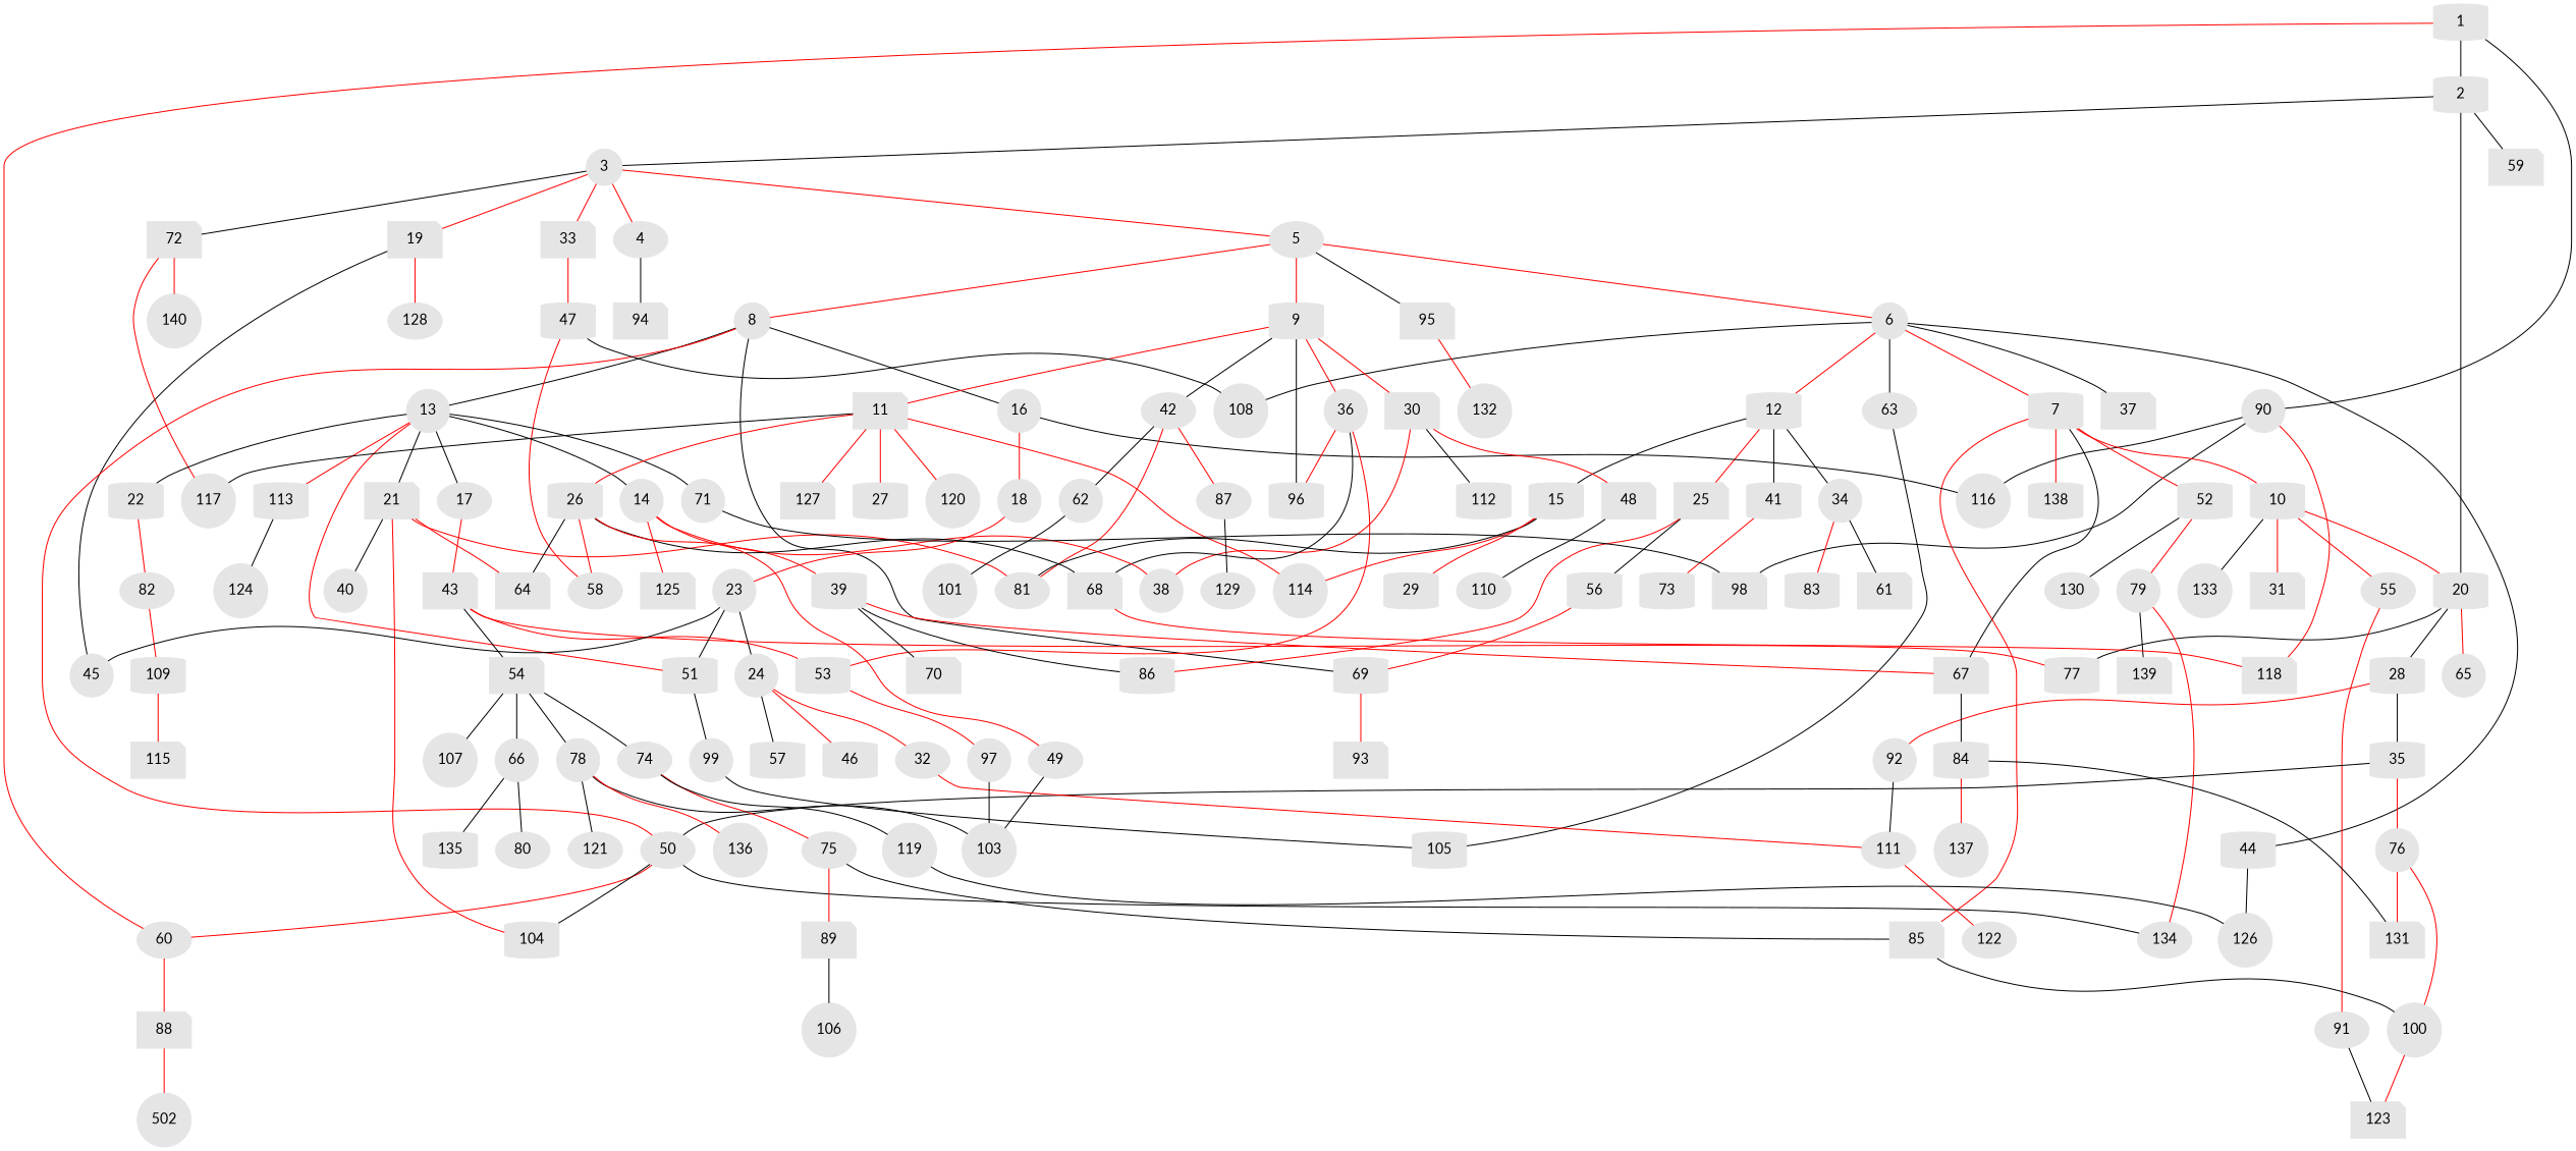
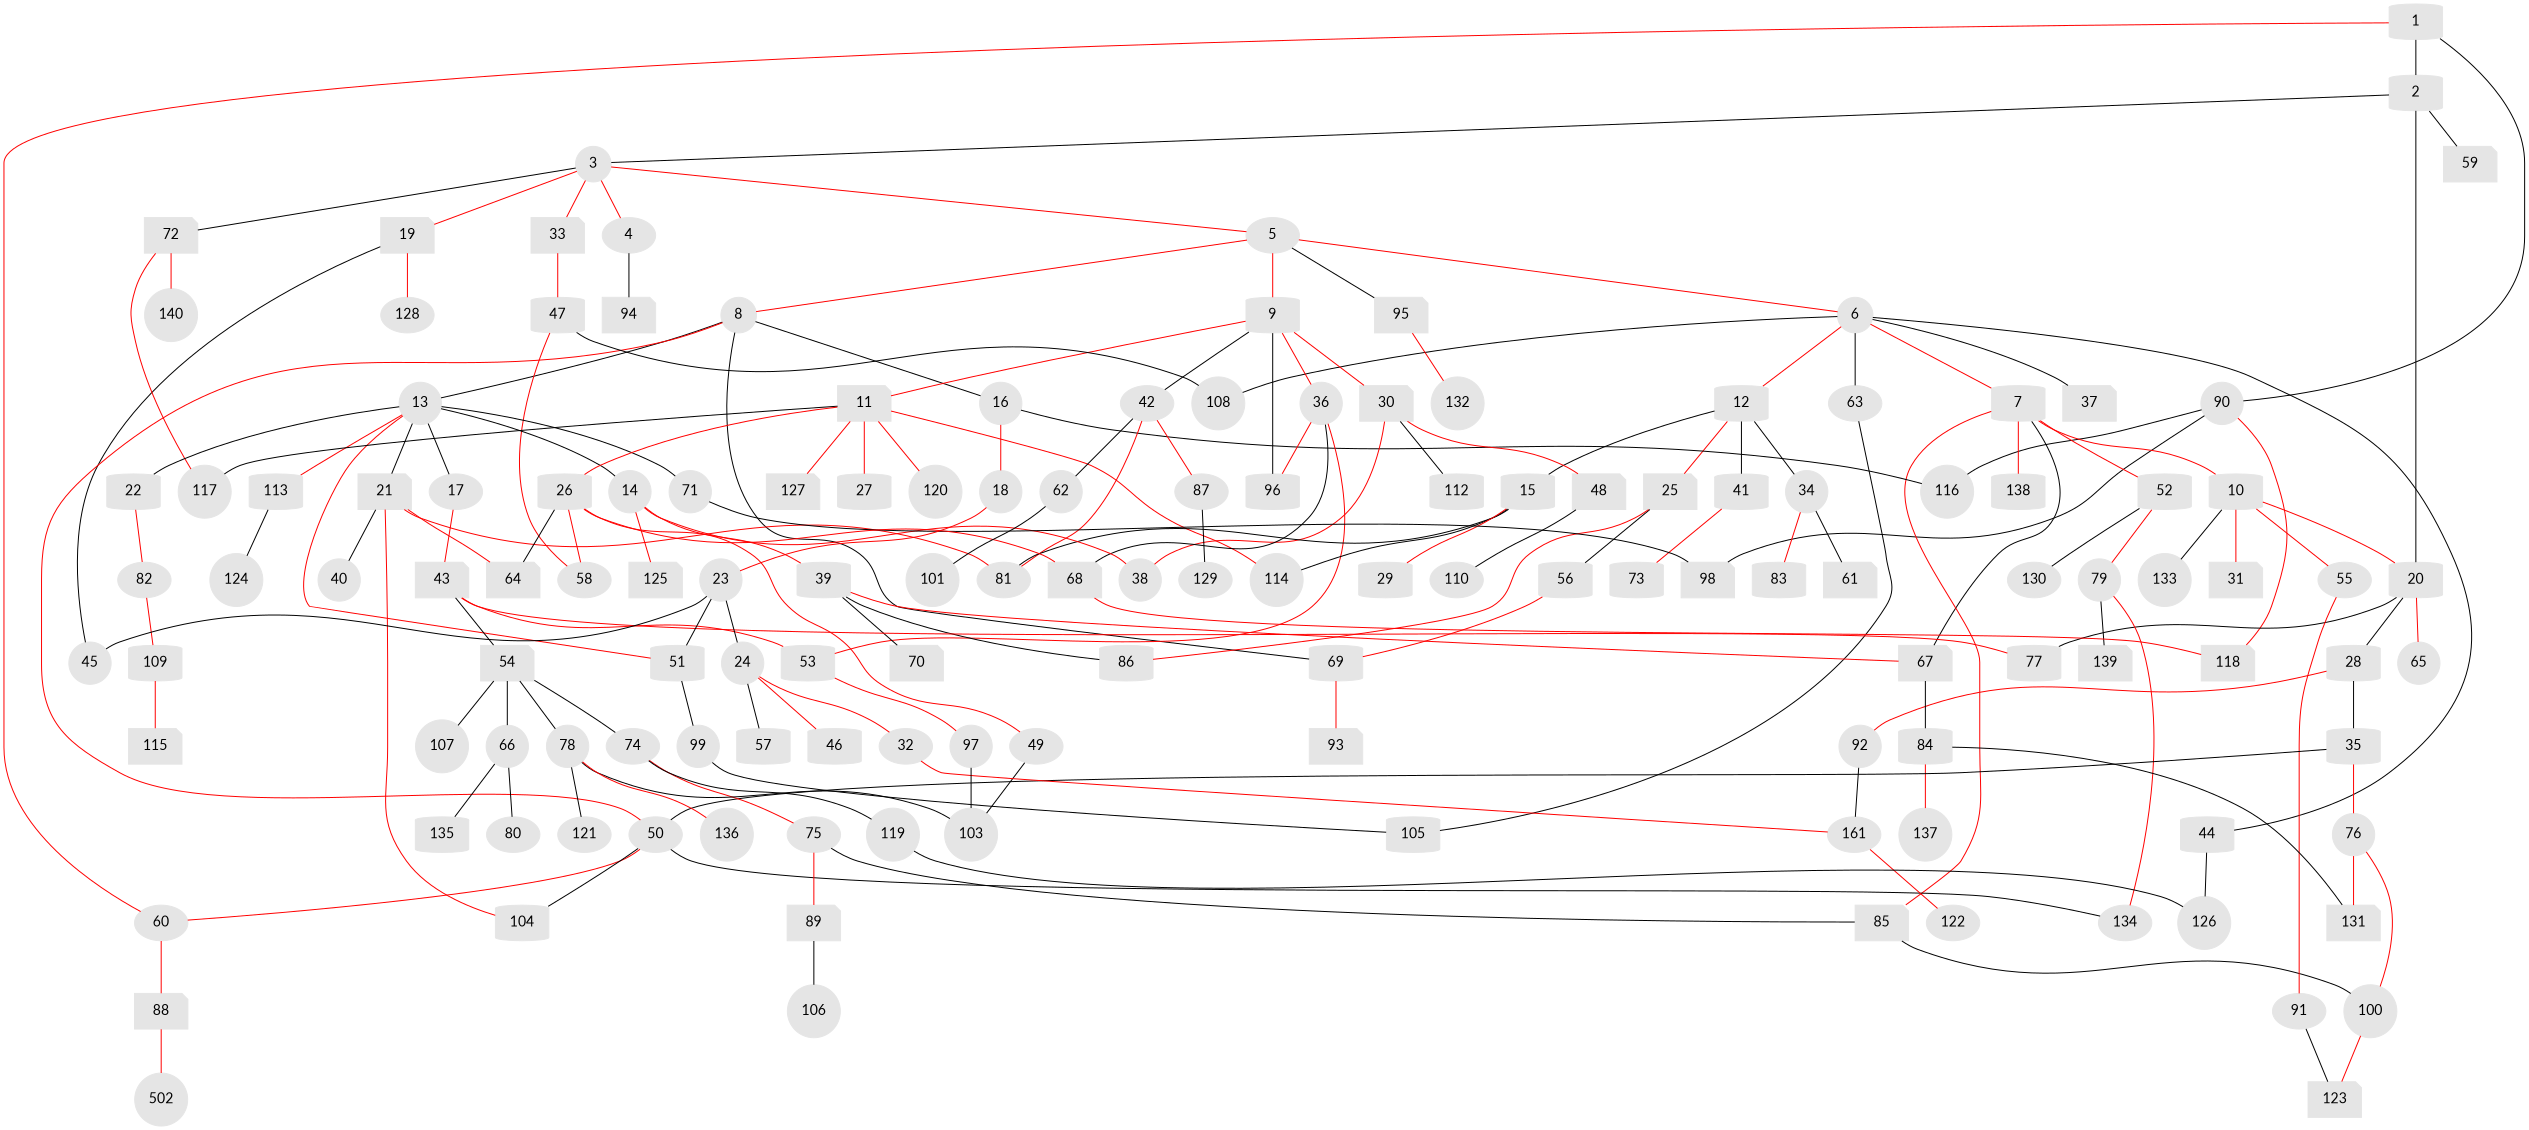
  graph {
    fontname=Lato
    node [color=gray90 fontname=Lato shape=circle style=filled]
    edge [color=red fontname=Lato]
    1 [shape=cylinder]
    2 [shape=cylinder]
    60 [shape=ellipse]
    90
    3
    20 [shape=cylinder]
    59 [shape=note]
    88 [shape=note]
    116
    118 [shape=note]
    98 [shape=note]
    4 [shape=ellipse]
    5 [shape=ellipse]
    19 [shape=note]
    33 [shape=note]
    72 [shape=note]
    28 [shape=cylinder]
    65
    77 [shape=cylinder]
    94 [shape=note]
    6
    8
    9 [shape=cylinder]
    95 [shape=note]
    45
    128 [shape=ellipse]
    47 [shape=cylinder]
    117
    140
    7 [shape=cylinder]
    12 [shape=cylinder]
    37 [shape=note]
    44 [shape=cylinder]
    63 [shape=ellipse]
    108
    13
    16
    50 [shape=ellipse]
    69 [shape=cylinder]
    11 [shape=note]
    30 [shape=note]
    36
    42 [shape=ellipse]
    96 [shape=cylinder]
    132
    10 [shape=cylinder]
    52 [shape=cylinder]
    67 [shape=note]
    85 [shape=note]
    138 [shape=cylinder]
    15 [shape=cylinder]
    25 [shape=note]
    34
    41 [shape=cylinder]
    126
    105 [shape=cylinder]
    31 [shape=note]
    55 [shape=ellipse]
    133
    79
    130 [shape=ellipse]
    84 [shape=cylinder]
    100
    14
    17 [shape=ellipse]
    21 [shape=note]
    22 [shape=cylinder]
    51 [shape=cylinder]
    71
    113 [shape=cylinder]
    18
    104 [shape=cylinder]
    134 [shape=ellipse]
    93 [shape=note]
    26 [shape=cylinder]
    27 [shape=cylinder]
    114
    120
    127 [shape=note]
    38
    48 [shape=note]
    112 [shape=cylinder]
    68 [shape=note]
    53 [shape=cylinder]
    81 [shape=ellipse]
    62
    87 [shape=ellipse]
    91 [shape=ellipse]
    64 [shape=note]
    49 [shape=ellipse]
    58 [shape=ellipse]
    29 [shape=cylinder]
    56 [shape=cylinder]
    86 [shape=cylinder]
    61 [shape=note]
    83 [shape=cylinder]
    73 [shape=cylinder]
    39 [shape=cylinder]
    125 [shape=note]
    43 [shape=note]
    40
    82 [shape=ellipse]
    99
    124
    70 [shape=note]
    23
    54 [shape=note]
    24
    35 [shape=cylinder]
    92
    109 [shape=cylinder]
    32 [shape=ellipse]
    46 [shape=cylinder]
    57 [shape=cylinder]
-   111 [shape=ellipse]
+   111 [shape=ellipse label=161]
    103
    76
    110 [shape=ellipse]
    122 [shape=ellipse]
    131 [shape=note]
    97
    101
    129 [shape=ellipse]
    66
    74 [shape=ellipse]
    78
    107
    139 [shape=note]
    80 [shape=ellipse]
    135 [shape=cylinder]
    75 [shape=ellipse]
    119
    121 [shape=ellipse]
    136
    123 [shape=note]
    n136 [label=502]
    137
    89 [shape=note]
    106
    115 [shape=note]
    1 -- 2 [color=black]
    1 -- 60
    1 -- 90 [color=black]
    2 -- 3 [color=black]
    2 -- 20 [color=black]
    2 -- 59 [color=black]
    60 -- 88
    90 -- 116 [color=black]
    90 -- 118
    90 -- 98 [color=black]
    3 -- 4
    3 -- 5
    3 -- 19
    3 -- 33
    3 -- 72 [color=black]
    20 -- 28 [color=black]
    20 -- 65
    20 -- 77 [color=black]
    88 -- n136
    4 -- 94 [color=black]
    5 -- 6
    5 -- 8
    5 -- 9
    5 -- 95 [color=black]
    19 -- 45 [color=black]
    19 -- 128
    33 -- 47
    72 -- 117
    72 -- 140
    28 -- 35 [color=black]
    28 -- 92
    6 -- 7
    6 -- 12
    6 -- 37 [color=black]
    6 -- 44 [color=black]
    6 -- 63 [color=black]
    6 -- 108 [color=black]
    8 -- 13 [color=black]
    8 -- 16 [color=black]
    8 -- 50
    8 -- 69 [color=black]
    9 -- 11
    9 -- 30
    9 -- 36
    9 -- 42 [color=black]
    9 -- 96 [color=black]
    95 -- 132
    47 -- 108 [color=black]
    47 -- 58
    7 -- 10
    7 -- 52
    7 -- 67 [color=black]
    7 -- 85
    7 -- 138
    12 -- 15 [color=black]
    12 -- 25
    12 -- 34 [color=black]
    12 -- 41 [color=black]
    44 -- 126 [color=black]
    63 -- 105 [color=black]
    13 -- 14 [color=black]
    13 -- 17 [color=black]
    13 -- 21 [color=black]
    13 -- 22 [color=black]
    13 -- 51
    13 -- 71 [color=black]
    13 -- 113
    16 -- 116 [color=black]
    16 -- 18
    50 -- 60
    50 -- 104 [color=black]
    50 -- 134 [color=black]
    69 -- 93
    11 -- 117 [color=black]
    11 -- 26
    11 -- 27
    11 -- 114
    11 -- 120
    11 -- 127
    30 -- 38
    30 -- 48
    30 -- 112 [color=black]
    36 -- 96
    36 -- 68 [color=black]
    36 -- 53
    42 -- 81
    42 -- 62 [color=black]
    42 -- 87
    10 -- 20
    10 -- 31
    10 -- 55
    10 -- 133 [color=black]
    52 -- 79
    52 -- 130 [color=black]
    67 -- 84 [color=black]
    85 -- 100 [color=black]
-   15 -- 114
+   15 -- 114 [color=black]
    15 -- 81 [color=black]
    15 -- 29
    25 -- 56 [color=black]
    25 -- 86
    34 -- 61 [color=black]
    34 -- 83
    41 -- 73
    55 -- 91
    79 -- 134
    79 -- 139 [color=black]
    84 -- 131 [color=black]
    84 -- 137
    100 -- 123
    14 -- 38
    14 -- 39
    14 -- 125
    17 -- 43
    21 -- 104
    21 -- 81
    21 -- 64
    21 -- 40 [color=black]
    22 -- 82
    51 -- 99 [color=black]
    71 -- 98 [color=black]
    113 -- 124 [color=black]
    18 -- 23
-   26 -- 68 [color=black]
+   26 -- 68
    26 -- 64 [color=black]
    26 -- 49
    26 -- 58
    48 -- 110 [color=black]
    68 -- 118
    53 -- 97
    62 -- 101 [color=black]
    87 -- 129 [color=black]
    91 -- 123 [color=black]
    49 -- 103 [color=black]
    56 -- 69
    39 -- 67
    39 -- 86 [color=black]
    39 -- 70 [color=black]
    43 -- 77
    43 -- 53
    43 -- 54 [color=black]
    82 -- 109
    99 -- 105 [color=black]
    23 -- 45 [color=black]
    23 -- 51 [color=black]
    23 -- 24 [color=black]
    54 -- 66 [color=black]
    54 -- 74 [color=black]
    54 -- 78 [color=black]
    54 -- 107 [color=black]
    24 -- 32
    24 -- 46
    24 -- 57 [color=black]
    35 -- 50 [color=black]
    35 -- 76
    92 -- 111 [color=black]
    109 -- 115
    32 -- 111
    111 -- 122
    76 -- 100
    76 -- 131
    97 -- 103 [color=black]
    66 -- 80 [color=black]
    66 -- 135 [color=black]
    74 -- 75
    74 -- 119 [color=black]
    78 -- 103 [color=black]
    78 -- 121 [color=black]
    78 -- 136
    75 -- 85 [color=black]
    75 -- 89
    119 -- 126 [color=black]
    89 -- 106 [color=black]
  }
